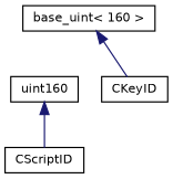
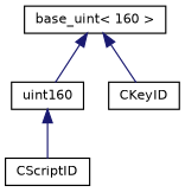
  digraph {
    rankdir=TB
    node [color=black fillcolor=white fontname=Helvetica fontsize=10 shape=record style=filled]
    edge [color=midnightblue dir=back fontname=Helvetica fontsize=10 labelfontname=Helvetica labelfontsize=10 style=solid]
    n1 [height=0.2 label="base_uint\< 160 \>" width=0.4]
    n2 [height=0.2 label=uint160 width=0.4]
    n3 [height=0.2 label=CKeyID width=0.4]
    n4 [height=0.2 label=CScriptID width=0.4]
+   n1 -> n2
    n1 -> n3
    n2 -> n4
  }
